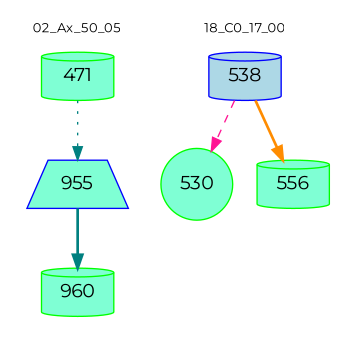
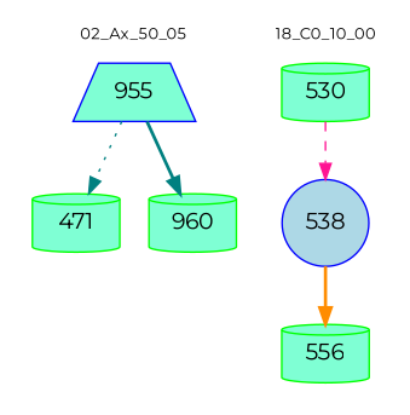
  digraph {
    fontname=Montserrat
    node [color=green fillcolor=aquamarine fontname=Montserrat shape=cylinder style=filled]
    edge [color=teal fontname=Montserrat style=bold]
    n1 [color=blue label=955 shape=trapezium]
    n2 [label=471]
    n3 [label=960]
-   n4 [color=blue fillcolor=lightblue label=538]
-   n5 [label=530 shape=circle]
+   n4 [color=blue fillcolor=lightblue label=538 shape=circle]
+   n5 [label=530]
    n6 [label=556]
    subgraph cluster_1 {
      color=white
      fontsize=10
      label="02_Ax_50_05"
      n1
      n2
      n3
    }
    subgraph cluster_2 {
      color=white
      fontsize=10
-     label="18_C0_17_00"
+     label="18_C0_10_00"
      n4
      n5
      n6
    }
-   n2 -> n1 [style=dotted]
+   n1 -> n2 [style=dotted]
    n1 -> n3
-   n4 -> n5 [color=deeppink style=dashed]
+   n5 -> n4 [color=deeppink style=dashed]
    n4 -> n6 [color=darkorange]
  }
